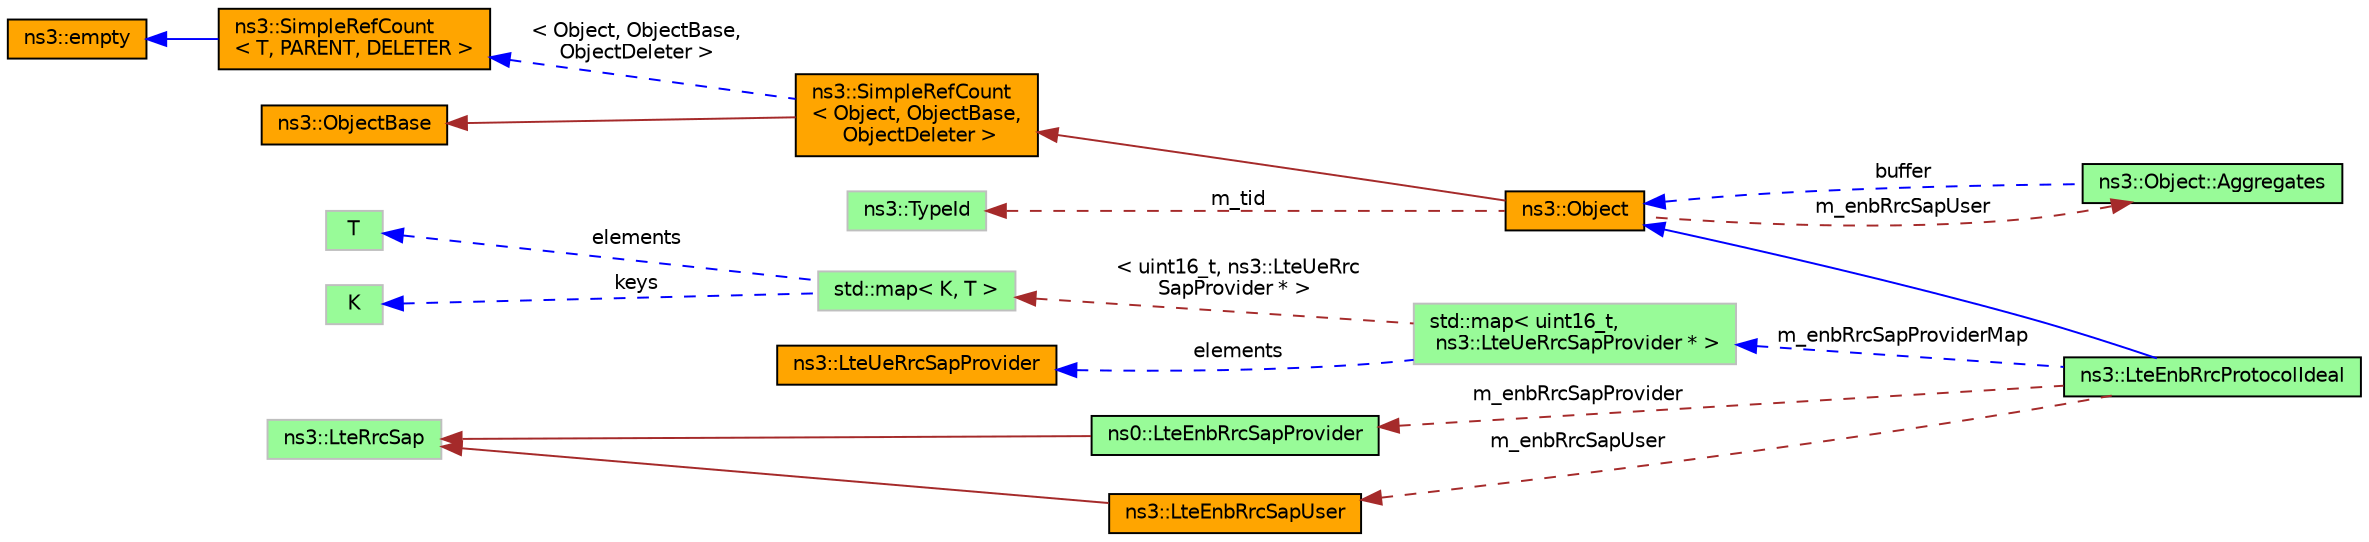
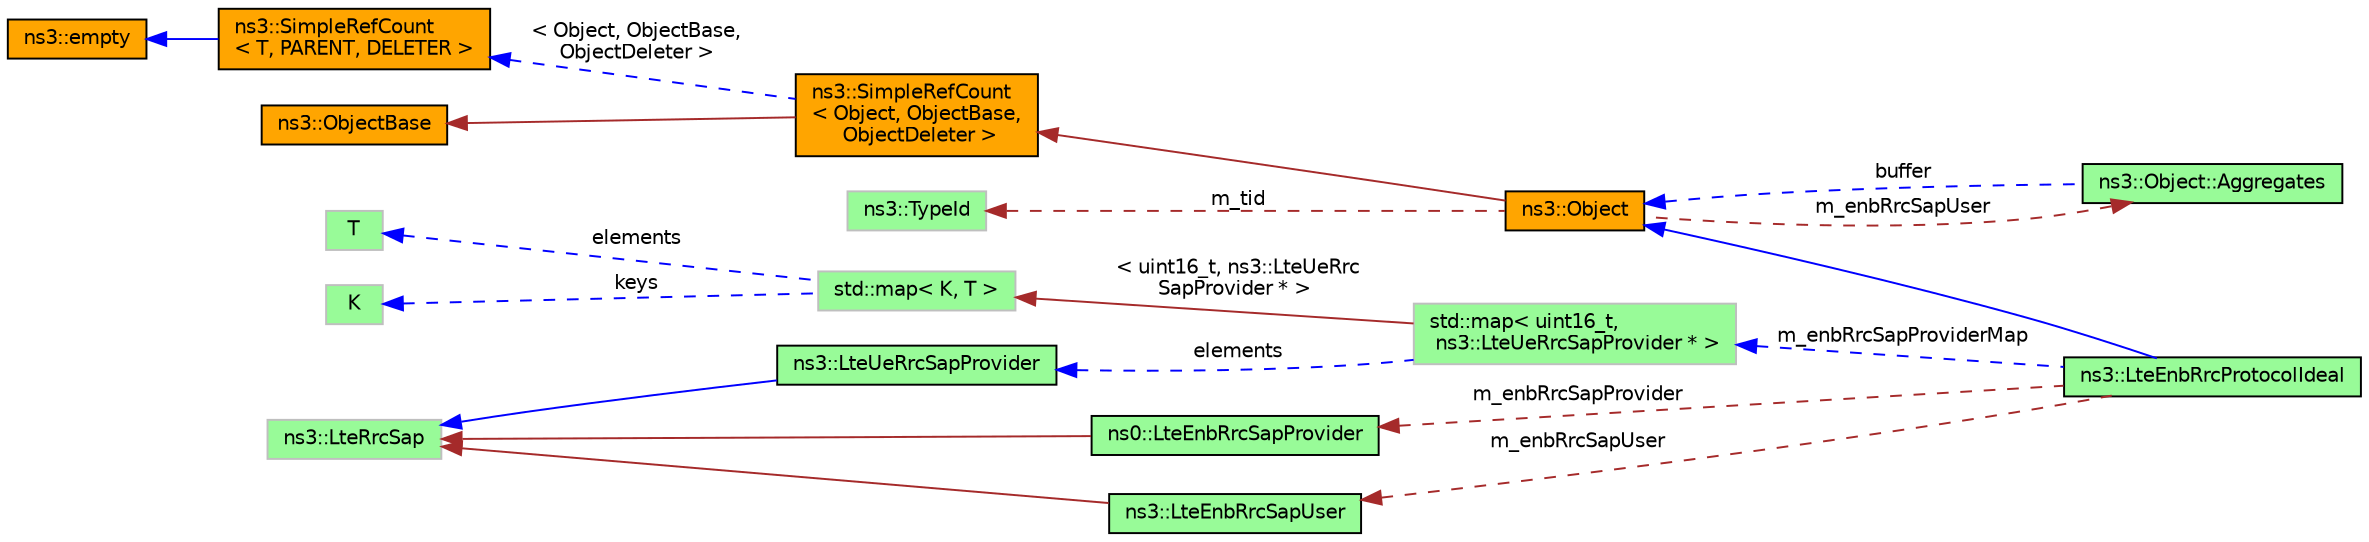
  digraph {
    rankdir=LR
    node [color=black fillcolor=palegreen fontname=Helvetica fontsize=10 shape=record style=filled]
    edge [color=blue dir=back fontname=Helvetica fontsize=10 labelfontname=Helvetica labelfontsize=10 style=dashed]
    n1 [fontcolor=black height=0.2 label="ns3::LteEnbRrcProtocolIdeal" width=0.4]
    n2 [fillcolor=orange height=0.2 label="ns3::Object" width=0.4]
    n3 [height=0.2 label="ns3::Object::Aggregates" width=0.4]
    n4 [fillcolor=orange height=0.2 label="ns3::SimpleRefCount\l\< Object, ObjectBase,\l ObjectDeleter \>" width=0.4]
    n5 [fillcolor=orange height=0.2 label="ns3::ObjectBase" width=0.4]
    n6 [fillcolor=orange height=0.2 label="ns3::SimpleRefCount\l\< T, PARENT, DELETER \>" width=0.4]
    n7 [fillcolor=orange height=0.2 label="ns3::empty" width=0.4]
    n8 [color=grey75 height=0.2 label="ns3::TypeId" width=0.4]
    n9 [color=grey75 height=0.2 label="std::map\< uint16_t,\l ns3::LteUeRrcSapProvider * \>" width=0.4]
-   n10 [fillcolor=orange height=0.2 label="ns3::LteUeRrcSapProvider" width=0.4]
+   n10 [height=0.2 label="ns3::LteUeRrcSapProvider" width=0.4]
    n11 [color=grey75 height=0.2 label="ns3::LteRrcSap" width=0.4]
-   n12 [fillcolor=orange height=0.2 label="ns3::LteEnbRrcSapUser" width=0.4]
+   n12 [height=0.2 label="ns3::LteEnbRrcSapUser" width=0.4]
    n13 [height=0.2 label="ns0::LteEnbRrcSapProvider" width=0.4]
    n14 [color=grey75 height=0.2 label="std::map\< K, T \>" width=0.4]
    n15 [color=grey75 height=0.2 label=K width=0.4]
    n16 [color=grey75 height=0.2 label=T width=0.4]
    n2 -> n1 [style=solid]
    n2 -> n3 [label=" buffer"]
    n3 -> n2 [color=brown label=" m_enbRrcSapUser"]
    n4 -> n2 [color=brown style=solid]
    n5 -> n4 [color=brown style=solid]
    n6 -> n4 [label=" \< Object, ObjectBase,\l ObjectDeleter \>"]
    n7 -> n6 [style=solid]
    n8 -> n2 [color=brown label=" m_tid"]
    n9 -> n1 [label=" m_enbRrcSapProviderMap"]
    n10 -> n9 [label=" elements"]
+   n11 -> n10 [style=solid]
    n11 -> n12 [color=brown style=solid]
    n11 -> n13 [color=brown style=solid]
    n12 -> n1 [color=brown label=" m_enbRrcSapUser"]
    n13 -> n1 [color=brown label=" m_enbRrcSapProvider"]
-   n14 -> n9 [color=brown label=" \< uint16_t, ns3::LteUeRrc\lSapProvider * \>"]
+   n14 -> n9 [color=brown label=" \< uint16_t, ns3::LteUeRrc\lSapProvider * \>" style=solid]
    n15 -> n14 [label=" keys"]
    n16 -> n14 [label=" elements"]
  }
